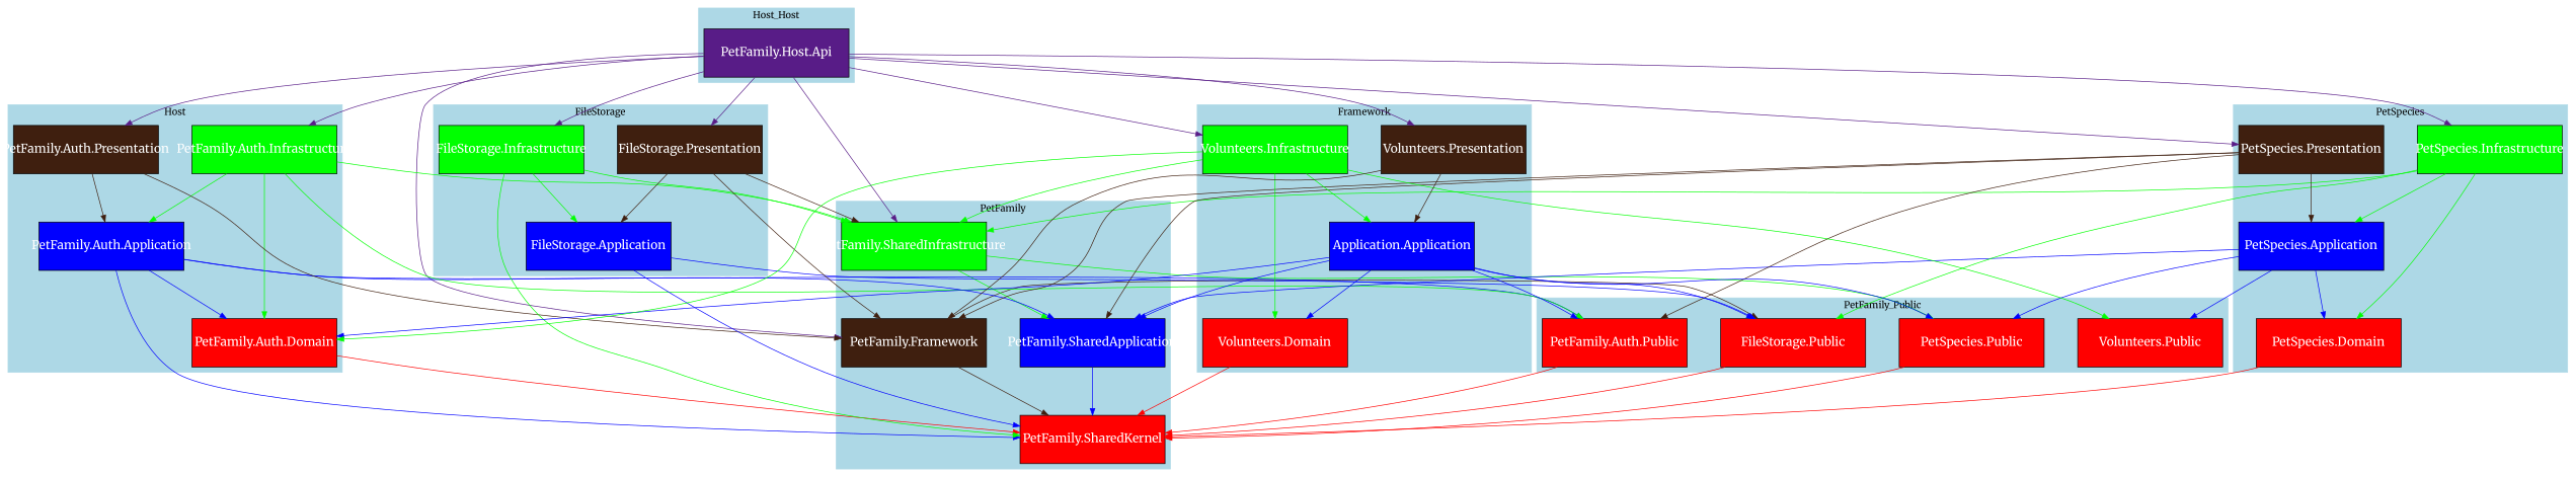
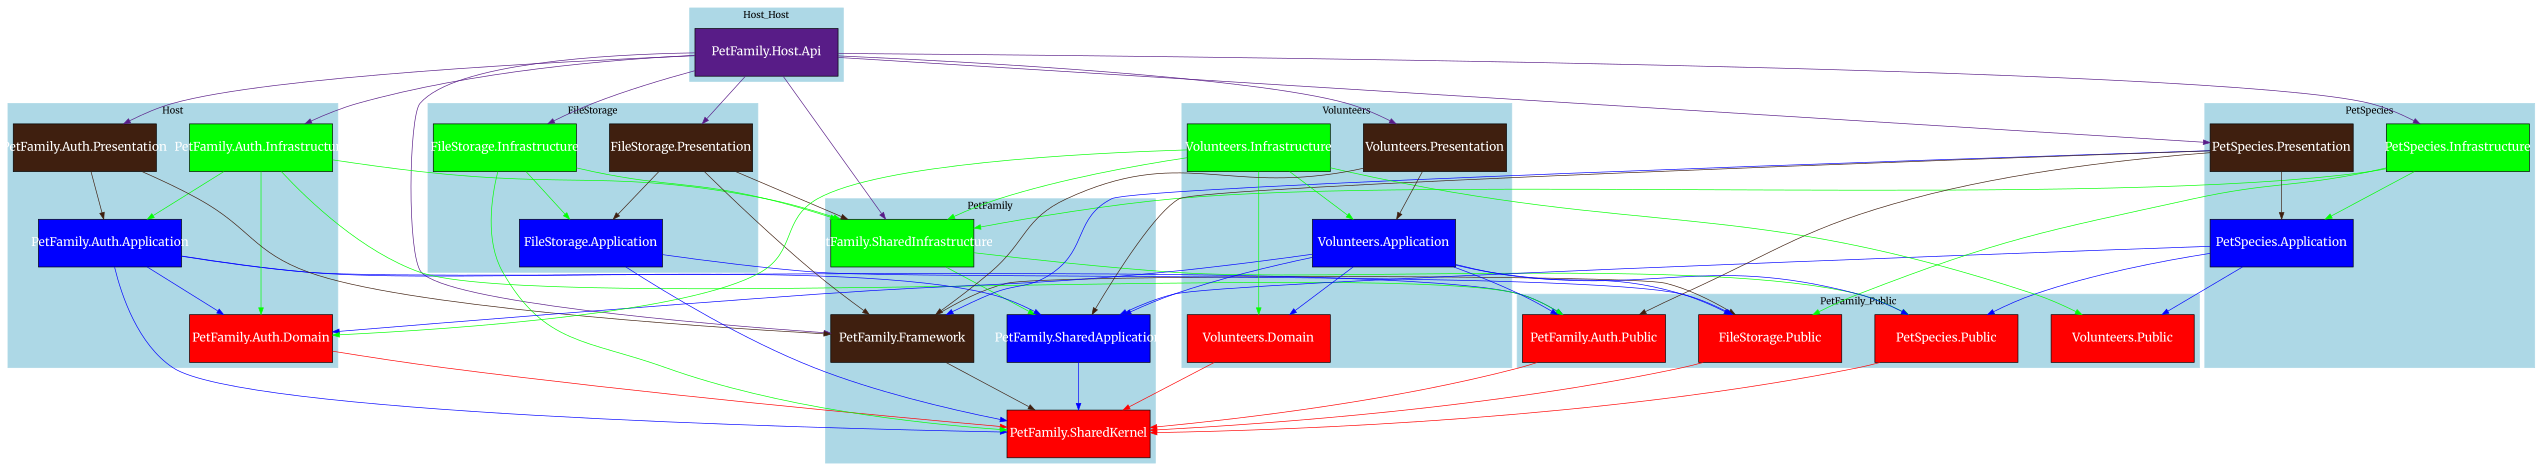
  digraph {
    fontname=Merriweather
    fontsize=14
    nodesep=0.7
    rankdir=TD
    ranksep=1.0
    node [fillcolor=red fixedsize=true fontcolor=white fontname=Merriweather fontsize=18 shape=box style=filled]
    edge [color=green fontname=Merriweather]
    "PetFamily.Host.Api" [fillcolor="#581C87" height=1.0 width=3.0]
    "PetFamily.Framework" [fillcolor="#3F1F0F" height=1.0 width=3.0]
    "PetFamily.SharedApplication" [fillcolor=blue height=1.0 width=3.0]
    "PetFamily.SharedInfrastructure" [fillcolor=green height=1.0 width=3.0]
    "PetFamily.SharedKernel" [height=1.0 width=3.0]
    "PetFamily.Auth.Application" [fillcolor=blue height=1.0 width=3.0]
    "PetFamily.Auth.Domain" [height=1.0 width=3.0]
    "PetFamily.Auth.Infrastructure" [fillcolor=green height=1.0 width=3.0]
    "PetFamily.Auth.Presentation" [fillcolor="#3F1F0F" height=1.0 width=3.0]
    "PetFamily.Auth.Public" [height=1.0 width=3.0]
    "FileStorage.Public" [height=1.0 width=3.0]
    "PetSpecies.Public" [height=1.0 width=3.0]
    "Volunteers.Public" [height=1.0 width=3.0]
    "FileStorage.Application" [fillcolor=blue height=1.0 width=3.0]
    "FileStorage.Infrastructure" [fillcolor=green height=1.0 width=3.0]
    "FileStorage.Presentation" [fillcolor="#3F1F0F" height=1.0 width=3.0]
    "PetSpecies.Application" [fillcolor=blue height=1.0 width=3.0]
-   "PetSpecies.Domain" [height=1.0 width=3.0]
    "PetSpecies.Infrastructure" [fillcolor=green height=1.0 width=3.0]
    "PetSpecies.Presentation" [fillcolor="#3F1F0F" height=1.0 width=3.0]
-   "Volunteers.Application" [fillcolor=blue height=1.0 width=3.0 label="Application.Application"]
+   "Volunteers.Application" [fillcolor=blue height=1.0 width=3.0]
    "Volunteers.Domain" [height=1.0 width=3.0]
    "Volunteers.Infrastructure" [fillcolor=green height=1.0 width=3.0]
    "Volunteers.Presentation" [fillcolor="#3F1F0F" height=1.0 width=3.0]
    subgraph cluster_1 {
      color=lightblue
      fillcolor=lightblue
      label=Host_Host
      style=filled
      "PetFamily.Host.Api"
    }
    subgraph cluster_2 {
      color=lightblue
      fillcolor=lightblue
      label=PetFamily
      style=filled
      "PetFamily.Framework"
      "PetFamily.SharedApplication"
      "PetFamily.SharedInfrastructure"
      "PetFamily.SharedKernel"
    }
    subgraph cluster_3 {
      color=lightblue
      fillcolor=lightblue
      label=Host
      style=filled
      "PetFamily.Auth.Application"
      "PetFamily.Auth.Domain"
      "PetFamily.Auth.Infrastructure"
      "PetFamily.Auth.Presentation"
    }
    subgraph cluster_4 {
      color=lightblue
      fillcolor=lightblue
      label=PetFamily_Public
      style=filled
      subgraph sub_5 {
        color=lightblue
        fillcolor=lightblue
        label=PetFamily_Public
        rank=same
        style=filled
        "PetFamily.Auth.Public"
        "FileStorage.Public"
        "PetSpecies.Public"
        "Volunteers.Public"
      }
    }
    subgraph cluster_6 {
      color=lightblue
      fillcolor=lightblue
      label=FileStorage
      style=filled
      "FileStorage.Application"
      "FileStorage.Infrastructure"
      "FileStorage.Presentation"
    }
    subgraph cluster_7 {
      color=lightblue
      fillcolor=lightblue
      label=PetSpecies
      style=filled
      "PetSpecies.Application"
-     "PetSpecies.Domain"
      "PetSpecies.Infrastructure"
      "PetSpecies.Presentation"
    }
    subgraph cluster_8 {
      color=lightblue
      fillcolor=lightblue
-     label=Framework
+     label=Volunteers
      style=filled
      "Volunteers.Application"
      "Volunteers.Domain"
      "Volunteers.Infrastructure"
      "Volunteers.Presentation"
    }
    "PetFamily.Host.Api" -> "PetFamily.Framework" [color="#581C87"]
    "PetFamily.Host.Api" -> "PetFamily.SharedInfrastructure" [color="#581C87"]
    "PetFamily.Host.Api" -> "PetFamily.Auth.Infrastructure" [color="#581C87"]
    "PetFamily.Host.Api" -> "PetFamily.Auth.Presentation" [color="#581C87"]
    "PetFamily.Host.Api" -> "FileStorage.Infrastructure" [color="#581C87"]
    "PetFamily.Host.Api" -> "FileStorage.Presentation" [color="#581C87"]
    "PetFamily.Host.Api" -> "PetSpecies.Infrastructure" [color="#581C87"]
    "PetFamily.Host.Api" -> "PetSpecies.Presentation" [color="#581C87"]
-   "PetFamily.Host.Api" -> "Volunteers.Infrastructure" [color="#581C87"]
    "PetFamily.Host.Api" -> "Volunteers.Presentation" [color="#581C87"]
    "PetFamily.Framework" -> "PetFamily.SharedKernel" [color="#3F1F0F"]
    "PetFamily.Framework" -> "FileStorage.Public" [color="#3F1F0F"]
    "PetFamily.SharedApplication" -> "PetFamily.SharedKernel" [color=blue]
    "PetFamily.SharedInfrastructure" -> "PetFamily.SharedApplication"
    "PetFamily.SharedInfrastructure" -> "PetSpecies.Public"
    "PetFamily.Auth.Application" -> "PetFamily.SharedApplication" [color=blue]
    "PetFamily.Auth.Application" -> "PetFamily.SharedKernel" [color=blue]
    "PetFamily.Auth.Application" -> "PetFamily.Auth.Domain" [color=blue]
    "PetFamily.Auth.Application" -> "PetFamily.Auth.Public" [color=blue]
    "PetFamily.Auth.Domain" -> "PetFamily.SharedKernel" [color=red]
    "PetFamily.Auth.Infrastructure" -> "PetFamily.SharedInfrastructure"
    "PetFamily.Auth.Infrastructure" -> "PetFamily.Auth.Application"
    "PetFamily.Auth.Infrastructure" -> "PetFamily.Auth.Domain"
    "PetFamily.Auth.Infrastructure" -> "PetFamily.Auth.Public"
    "PetFamily.Auth.Presentation" -> "PetFamily.Framework" [color="#3F1F0F"]
    "PetFamily.Auth.Presentation" -> "PetFamily.Auth.Application" [color="#3F1F0F"]
    "PetFamily.Auth.Public" -> "PetFamily.SharedKernel" [color=red]
    "FileStorage.Public" -> "PetFamily.SharedKernel" [color=red]
    "PetSpecies.Public" -> "PetFamily.SharedKernel" [color=red]
    "FileStorage.Application" -> "PetFamily.SharedKernel" [color=blue]
    "FileStorage.Application" -> "FileStorage.Public" [color=blue]
    "FileStorage.Infrastructure" -> "PetFamily.SharedInfrastructure"
    "FileStorage.Infrastructure" -> "PetFamily.SharedKernel"
    "FileStorage.Infrastructure" -> "FileStorage.Application"
    "FileStorage.Presentation" -> "PetFamily.Framework" [color="#3F1F0F"]
    "FileStorage.Presentation" -> "PetFamily.SharedInfrastructure" [color="#3F1F0F"]
    "FileStorage.Presentation" -> "FileStorage.Application" [color="#3F1F0F"]
    "PetSpecies.Application" -> "PetFamily.SharedApplication" [color=blue]
    "PetSpecies.Application" -> "PetSpecies.Public" [color=blue]
    "PetSpecies.Application" -> "Volunteers.Public" [color=blue]
-   "PetSpecies.Application" -> "PetSpecies.Domain" [color=blue]
-   "PetSpecies.Domain" -> "PetFamily.SharedKernel" [color=red]
    "PetSpecies.Infrastructure" -> "PetFamily.SharedInfrastructure"
    "PetSpecies.Infrastructure" -> "FileStorage.Public"
    "PetSpecies.Infrastructure" -> "PetSpecies.Application"
-   "PetSpecies.Infrastructure" -> "PetSpecies.Domain"
-   "PetSpecies.Presentation" -> "PetFamily.Framework" [color="#3F1F0F"]
+   "PetSpecies.Presentation" -> "PetFamily.Framework" [color=blue]
    "PetSpecies.Presentation" -> "PetFamily.SharedApplication" [color="#3F1F0F"]
    "PetSpecies.Presentation" -> "PetFamily.Auth.Public" [color="#3F1F0F"]
    "PetSpecies.Presentation" -> "PetSpecies.Application" [color="#3F1F0F"]
    "Volunteers.Application" -> "PetFamily.SharedApplication" [color=blue]
    "Volunteers.Application" -> "PetFamily.Auth.Domain" [color=blue]
    "Volunteers.Application" -> "PetFamily.Auth.Public" [color=blue]
    "Volunteers.Application" -> "FileStorage.Public" [color=blue]
    "Volunteers.Application" -> "PetSpecies.Public" [color=blue]
    "Volunteers.Application" -> "Volunteers.Domain" [color=blue]
    "Volunteers.Domain" -> "PetFamily.SharedKernel" [color=red]
    "Volunteers.Infrastructure" -> "PetFamily.SharedInfrastructure"
    "Volunteers.Infrastructure" -> "PetFamily.Auth.Domain"
    "Volunteers.Infrastructure" -> "Volunteers.Public"
    "Volunteers.Infrastructure" -> "Volunteers.Application"
    "Volunteers.Infrastructure" -> "Volunteers.Domain"
    "Volunteers.Presentation" -> "PetFamily.Framework" [color="#3F1F0F"]
    "Volunteers.Presentation" -> "Volunteers.Application" [color="#3F1F0F"]
  }
